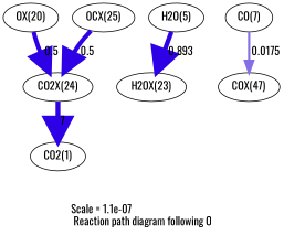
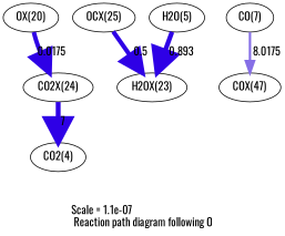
  digraph {
    fontname=Oswald
    label="Scale = 1.1e-07\l Reaction path diagram following O"
    node [fontname=Oswald]
    edge [arrowsize=2.74 color="0.7, 1, 0.9" fontname=Oswald penwidth=5.48]
    n1 [label="OX(20)"]
    n2 [label="CO2X(24)"]
-   n3 [label="CO2(1)"]
+   n3 [label="CO2(4)"]
    n4 [label="H2OX(23)"]
    n5 [label="H2O(5)"]
    n6 [label="CO(7)"]
    n7 [label="COX(47)"]
    n8 [label="OCX(25)"]
-   n1 -> n2 [label=" 0.5"]
+   n1 -> n2 [label=" 0.0175"]
    n2 -> n3 [arrowsize=3 color="0.7, 1.5, 0.9" label=" 7" penwidth=6]
    n5 -> n4 [arrowsize=2.92 color="0.7, 1.31, 0.9" label=" 0.893" penwidth=5.84]
-   n6 -> n7 [arrowsize=1.47 color="0.7, 0.518, 0.9" label=" 0.0175" penwidth=2.95]
-   n8 -> n2 [label=" 0.5"]
+   n6 -> n7 [arrowsize=1.47 color="0.7, 0.518, 0.9" label=" 8.0175" penwidth=2.95]
+   n8 -> n4 [label=" 0.5"]
  }
